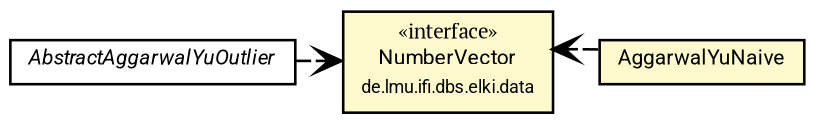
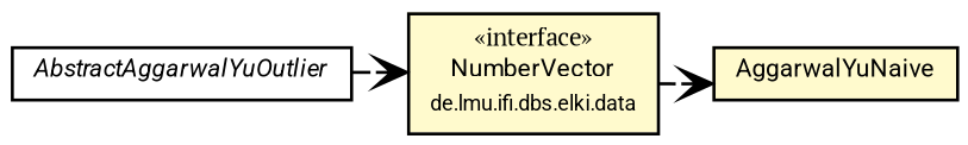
  digraph {
    fontname="PT Serif"
    nodesep=0.15
    rankdir=LR
    ranksep=0.25
    node [fontcolor=black fontname="PT Serif" fontsize=8 margin=0 shape=plaintext]
    edge [arrowhead=open color=black fontname="PT Serif" fontsize=7 labelfontname=Roboto labelfontsize=7 style=dashed weight=0]
    n1 [height=0 label=<<table title="de.lmu.ifi.dbs.elki.data.NumberVector" border="0" cellborder="1" cellspacing="0" cellpadding="2" bgcolor="LemonChiffon" href="../../../data/NumberVector.html" target="_parent"> 		<tr><td><table border="0" cellspacing="0" cellpadding="1"> 		<tr><td align="center" balign="center"> &#171;interface&#187; </td></tr> 		<tr><td align="center" balign="center"> <font face="Roboto">NumberVector</font> </td></tr> 		<tr><td align="center" balign="center"> <font face="Roboto" point-size="7.0">de.lmu.ifi.dbs.elki.data</font> </td></tr> 		</table></td></tr> 		</table>> width=0]
    n2 [height=0 label=<<table title="de.lmu.ifi.dbs.elki.algorithm.outlier.subspace.AggarwalYuNaive" border="0" cellborder="1" cellspacing="0" cellpadding="2" bgcolor="lemonChiffon" href="AggarwalYuNaive.html" target="_parent"> 		<tr><td><table border="0" cellspacing="0" cellpadding="1"> 		<tr><td align="center" balign="center"> <font face="Roboto">AggarwalYuNaive</font> </td></tr> 		</table></td></tr> 		</table>> width=0]
    n3 [height=0 label=<<table title="de.lmu.ifi.dbs.elki.algorithm.outlier.subspace.AbstractAggarwalYuOutlier" border="0" cellborder="1" cellspacing="0" cellpadding="2" href="AbstractAggarwalYuOutlier.html" target="_parent"> 		<tr><td><table border="0" cellspacing="0" cellpadding="1"> 		<tr><td align="center" balign="center"> <font face="Roboto"><i>AbstractAggarwalYuOutlier</i></font> </td></tr> 		</table></td></tr> 		</table>> width=0]
-   n2 -> n1
+   n1 -> n2
    n3 -> n1
  }
